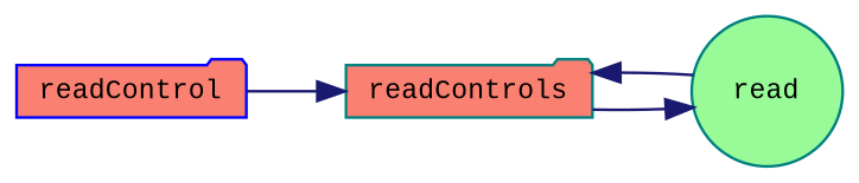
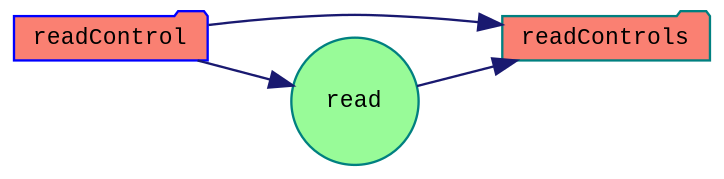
  digraph {
    fontname="Liberation Mono"
    rankdir=LR
    node [color=teal fillcolor=salmon fontname="Liberation Mono" fontsize=10 shape=folder style=filled]
    edge [color=midnightblue fontname="Liberation Mono" fontsize=10 labelfontname=Helvetica labelfontsize=10 style=solid]
    n1 [fontcolor=black height=0.2 label=readControls width=0.4]
    n2 [fillcolor=palegreen height=0.2 label=read shape=circle width=0.4]
    n3 [color=blue height=0.2 label=readControl width=0.4]
-   n1 -> n2
+   n3 -> n2
    n2 -> n1
    n3 -> n1
  }
